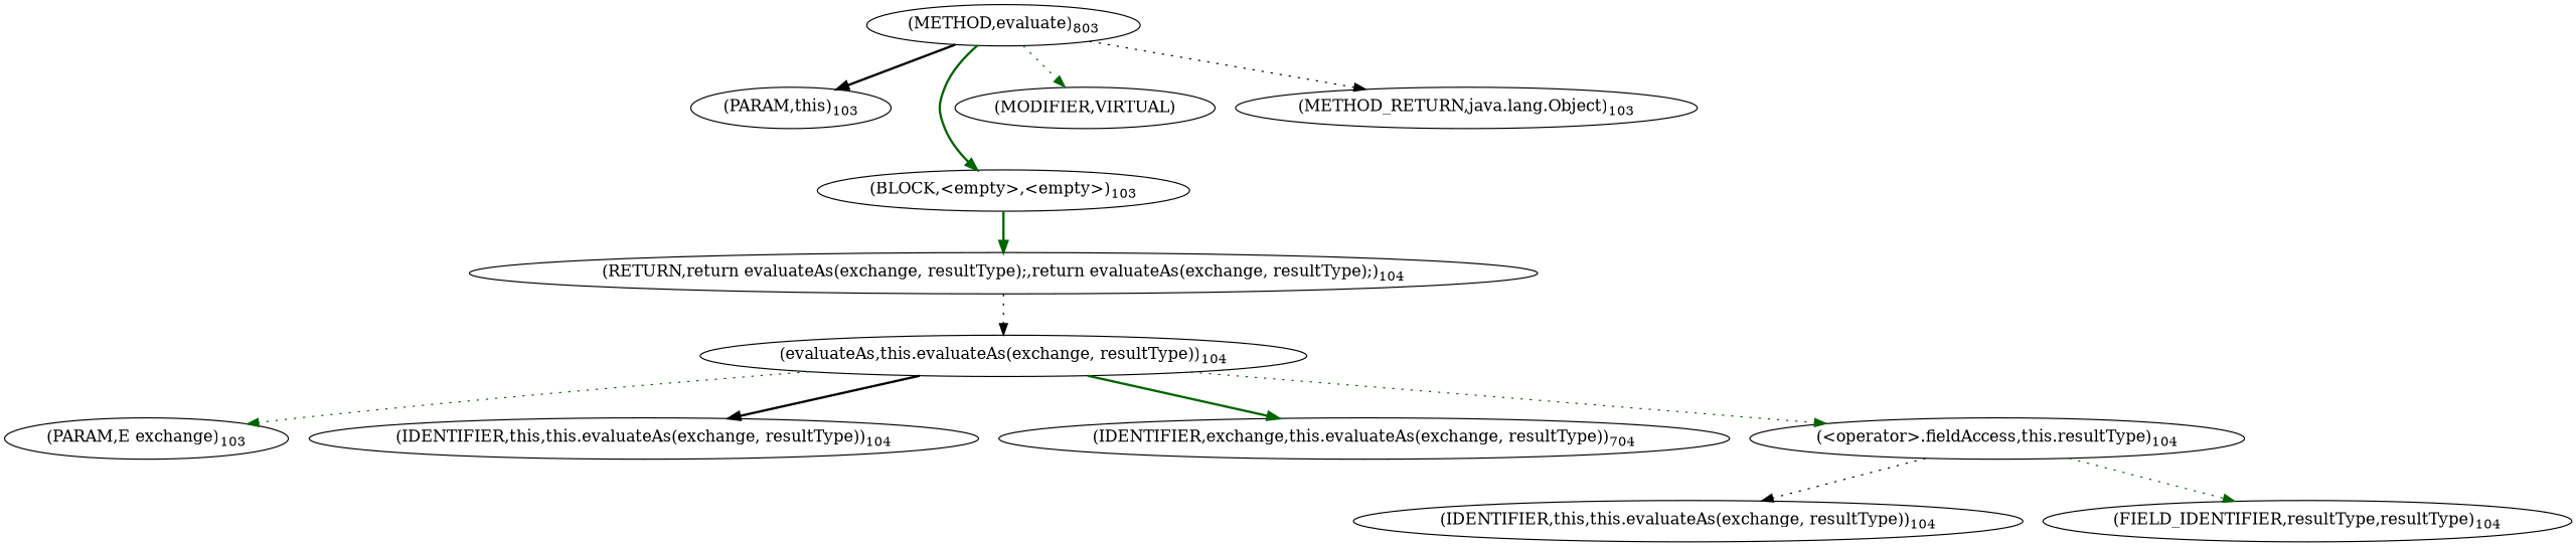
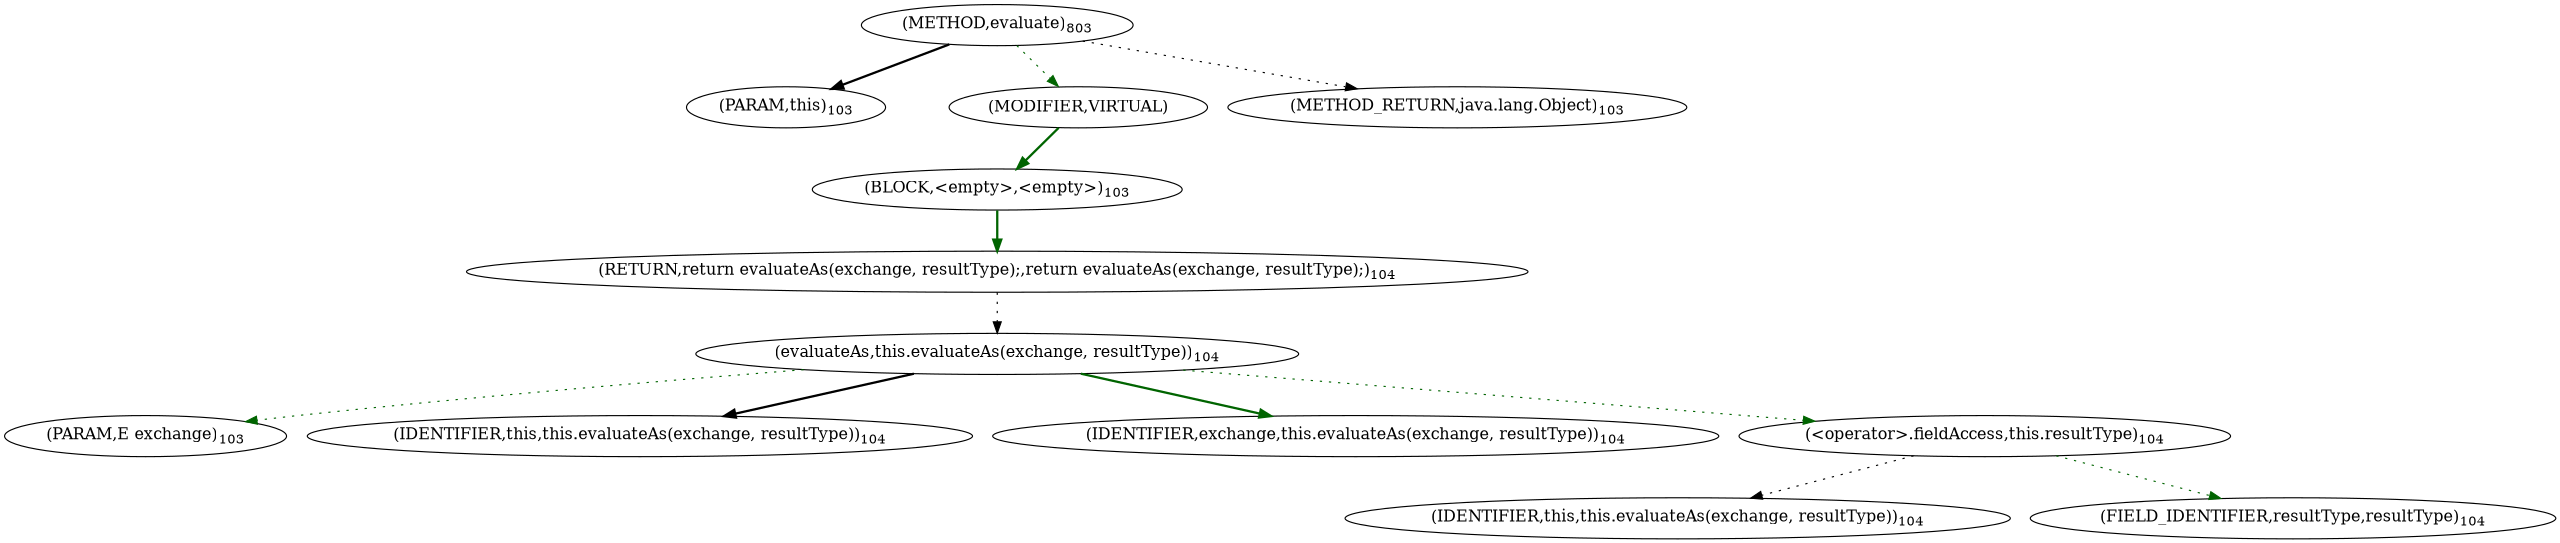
  digraph {
    edge [color=darkgreen style=dotted]
    n1 [label=<(METHOD,evaluate)<SUB>803</SUB>>]
    n2 [label=<(PARAM,this)<SUB>103</SUB>>]
    n3 [label=<(BLOCK,&lt;empty&gt;,&lt;empty&gt;)<SUB>103</SUB>>]
    n4 [label=<(MODIFIER,VIRTUAL)>]
    n5 [label=<(METHOD_RETURN,java.lang.Object)<SUB>103</SUB>>]
    n6 [label=<(PARAM,E exchange)<SUB>103</SUB>>]
    n7 [label=<(RETURN,return evaluateAs(exchange, resultType);,return evaluateAs(exchange, resultType);)<SUB>104</SUB>>]
    n8 [label=<(evaluateAs,this.evaluateAs(exchange, resultType))<SUB>104</SUB>>]
    n9 [label=<(IDENTIFIER,this,this.evaluateAs(exchange, resultType))<SUB>104</SUB>>]
-   n10 [label=<(IDENTIFIER,exchange,this.evaluateAs(exchange, resultType))<SUB>704</SUB>>]
+   n10 [label=<(IDENTIFIER,exchange,this.evaluateAs(exchange, resultType))<SUB>104</SUB>>]
    n11 [label=<(&lt;operator&gt;.fieldAccess,this.resultType)<SUB>104</SUB>>]
    n12 [label=<(IDENTIFIER,this,this.evaluateAs(exchange, resultType))<SUB>104</SUB>>]
    n13 [label=<(FIELD_IDENTIFIER,resultType,resultType)<SUB>104</SUB>>]
    n1 -> n2 [color=black style=bold]
-   n1 -> n3 [style=bold]
+   n4 -> n3 [style=bold]
    n1 -> n4
    n1 -> n5 [color=black]
    n3 -> n7 [style=bold]
    n7 -> n8 [color=black]
    n8 -> n6
    n8 -> n9 [color=black style=bold]
    n8 -> n10 [style=bold]
    n8 -> n11
    n11 -> n12 [color=black]
    n11 -> n13
  }
